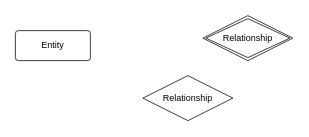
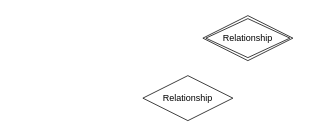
  <mxCell id="0" />
  <mxCell id="1" parent="0" />
- <mxCell id="2" value="Entity" style="rounded=1;arcSize=10;whiteSpace=wrap;html=1;align=center;" vertex="1" parent="1"><mxGeometry x="20" y="40" width="100" height="40" as="geometry" /></mxCell>
  <mxCell id="3" value="Relationship" style="shape=rhombus;double=1;perimeter=rhombusPerimeter;whiteSpace=wrap;html=1;align=center;" vertex="1" parent="1"><mxGeometry x="270" y="20" width="120" height="60" as="geometry" /></mxCell>
  <mxCell id="4" value="Relationship" style="shape=rhombus;perimeter=rhombusPerimeter;whiteSpace=wrap;html=1;align=center;" vertex="1" parent="1"><mxGeometry x="190" y="100" width="120" height="60" as="geometry" /></mxCell>
